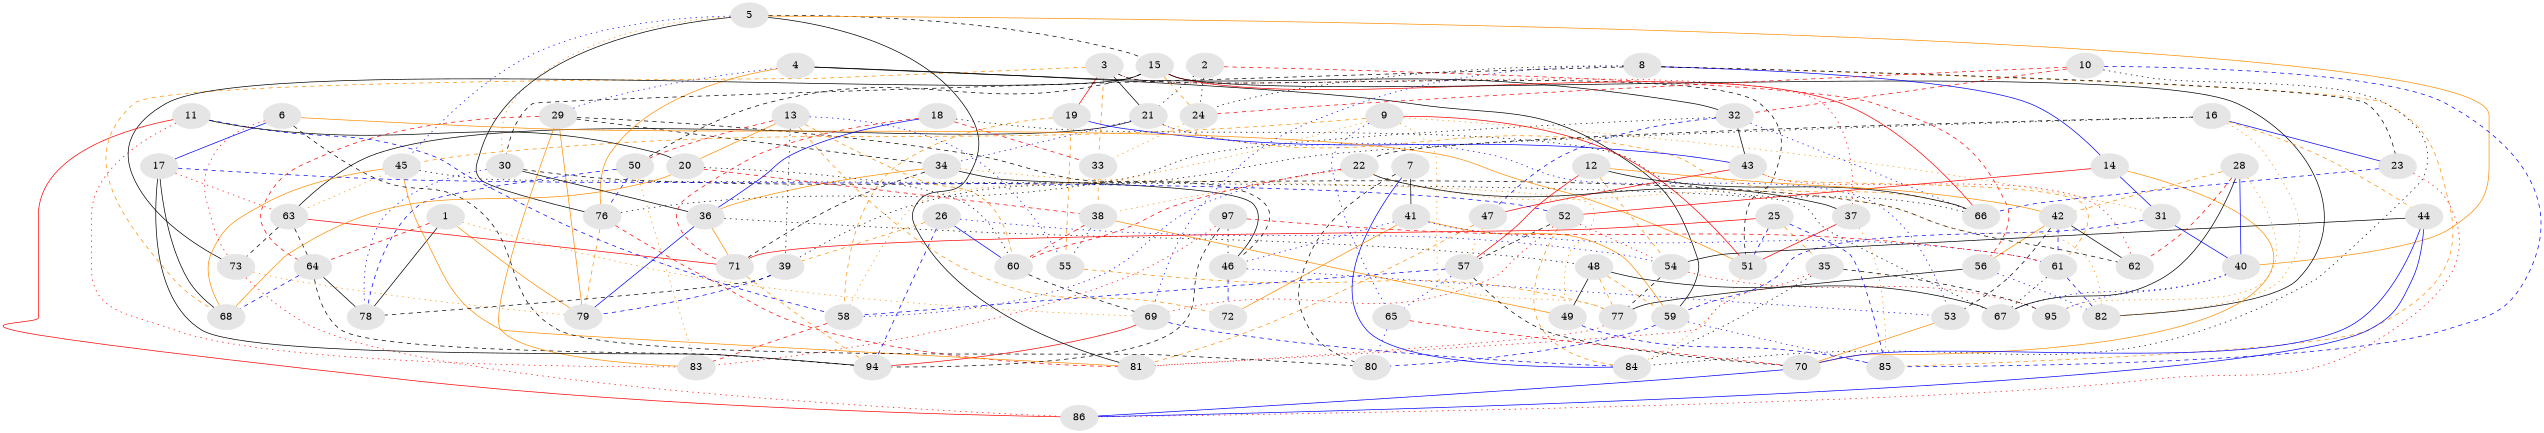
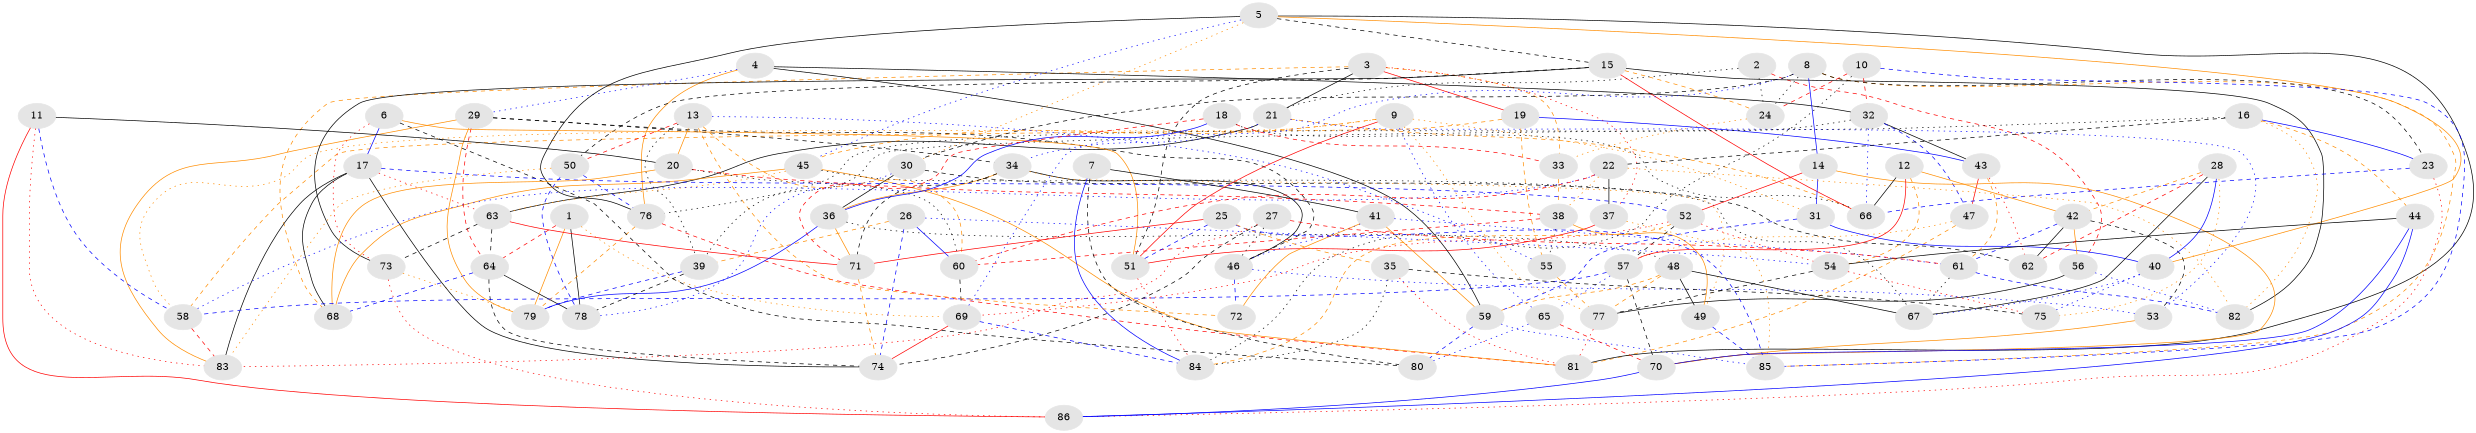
  graph {
    node [color=gray90 style=filled]
    edge [color=black style=dashed weight=1.0]
    1
    64
    69
    78
    79
    68
-   74 [label=94]
+   74
    84
    2
    21
    24
    56
    66
    63
    34
    53
    33
    77
    82
    3
    19
    37
    51
    58
    55
    43
    38
    85
    4
    29
    32
    59
    76
    83
    46
    47
    80
    81
    5
    15
    30
    40
    45
    73
    50
    36
    62
    67
-   75 [label=95]
+   75
    6
    17
    52
    86
    7
    41
    72
    61
    8
    14
    23
    31
    70
    9
    65
    10
    11
    20
    60
    12
    42
    54
    57
    13
    39
    16
    22
    44
    71
    18
    48
    49
    25
    35
    26
-   27 [label=97]
+   27
    28
    1 -- 64 [color=red]
    1 -- 69 [color=darkorange style=dotted]
    1 -- 78 [style=solid]
    1 -- 79 [color=darkorange style=solid]
    64 -- 78 [style=solid]
    64 -- 68 [color=blue]
    64 -- 74
    69 -- 74 [color=red style=solid]
    69 -- 84 [color=blue]
    2 -- 21 [style=dotted]
    2 -- 24 [style=dotted weight=2.0]
    2 -- 56 [color=red]
    21 -- 66 [color=darkorange]
    21 -- 63 [style=solid]
    21 -- 34 [color=blue style=dotted]
    21 -- 53 [color=blue style=dotted]
    24 -- 33 [color=darkorange style=dotted]
    56 -- 77 [style=solid]
    56 -- 82 [color=blue style=dotted]
    63 -- 64
    63 -- 73
    63 -- 71 [color=red style=solid]
    34 -- 46 [style=solid]
    34 -- 36 [color=darkorange style=solid]
    34 -- 71
    34 -- 49 [color=darkorange style=dotted]
    53 -- 70 [color=darkorange style=solid]
    33 -- 38 [color=darkorange]
    77 -- 81 [color=red style=dotted]
    3 -- 68 [color=darkorange]
    3 -- 21 [style=solid]
    3 -- 33 [color=darkorange]
    3 -- 19 [color=red style=solid]
    3 -- 37 [color=red style=dotted]
    3 -- 51
    19 -- 58 [color=darkorange]
    19 -- 55 [color=darkorange]
    19 -- 43 [color=blue style=solid weight=2.0]
    37 -- 51 [color=red style=solid]
    37 -- 85 [color=darkorange style=dotted]
-   51 -- 84 [color=darkorange style=dotted]
+   51 -- 84 [color=red style=dotted]
    58 -- 83 [color=red]
    55 -- 77 [color=darkorange]
    43 -- 47 [color=red style=solid]
    43 -- 62 [color=red style=dotted]
    43 -- 61 [color=darkorange]
    38 -- 55 [style=dotted]
    38 -- 60 [color=red]
    38 -- 49 [color=darkorange style=solid]
    4 -- 29 [color=blue style=dotted]
    4 -- 32 [style=solid]
    4 -- 59 [style=solid]
    4 -- 76 [color=darkorange style=solid]
    29 -- 64 [color=red]
    29 -- 79 [color=darkorange style=solid]
    29 -- 34
    29 -- 83 [color=darkorange style=solid]
    29 -- 46
    32 -- 66 [color=blue style=dotted]
    32 -- 43 [style=solid]
    32 -- 76 [style=dotted]
    32 -- 47 [color=blue]
    59 -- 85 [color=blue style=dotted]
    59 -- 80 [color=blue]
    76 -- 79 [color=darkorange]
    76 -- 81 [color=red]
    46 -- 53 [color=blue style=dotted]
    46 -- 72 [color=blue]
    47 -- 81 [color=darkorange]
    47 -- 57 [color=darkorange style=dotted]
    5 -- 76 [style=solid]
    5 -- 81 [style=solid]
    5 -- 15
    5 -- 30 [color=darkorange style=dotted]
    5 -- 40 [color=darkorange style=solid]
    5 -- 45 [color=blue style=dotted]
    15 -- 24 [color=darkorange]
    15 -- 66 [color=red style=solid]
    15 -- 82 [style=solid]
    15 -- 73 [style=solid]
    15 -- 50
    30 -- 78 [color=blue style=dotted weight=2.0]
    30 -- 36 [style=solid]
    30 -- 62
    40 -- 67 [color=blue style=dotted]
    40 -- 75 [color=blue style=dotted]
    45 -- 68 [color=darkorange style=solid]
    45 -- 63 [color=darkorange style=dotted]
    45 -- 81 [color=darkorange style=solid]
    45 -- 67 [style=dotted]
    73 -- 79 [color=darkorange style=dotted]
    73 -- 86 [color=red style=dotted weight=2.0]
    50 -- 78 [color=blue weight=2.0]
    50 -- 76 [color=blue]
    50 -- 83 [color=darkorange style=dotted]
    36 -- 79 [color=blue style=solid]
    36 -- 71 [color=darkorange style=solid]
    36 -- 48 [style=dotted]
    6 -- 51 [color=darkorange style=solid]
    6 -- 80
    6 -- 73 [color=red style=dotted]
    6 -- 17 [color=blue style=solid]
    17 -- 68 [style=solid]
    17 -- 74 [style=solid]
    17 -- 63 [color=red style=dotted]
+   17 -- 83 [style=solid]
    17 -- 52 [color=blue]
    52 -- 69 [color=red style=dotted]
    52 -- 84 [color=darkorange]
    52 -- 54 [color=red style=dotted]
    52 -- 57
    7 -- 84 [color=blue style=solid]
    7 -- 80
    7 -- 41 [style=solid weight=2.0]
    41 -- 59 [color=darkorange style=solid]
    41 -- 46 [color=blue style=dotted]
    41 -- 72 [color=darkorange style=solid]
    41 -- 61 [color=blue style=dotted]
    61 -- 82 [color=blue]
    61 -- 67 [style=dotted]
    8 -- 69 [color=blue style=dotted]
    8 -- 24 [style=dotted]
    8 -- 85 [color=darkorange]
    8 -- 30
    8 -- 14 [color=blue style=solid]
    8 -- 23
    14 -- 52 [color=red style=solid]
    14 -- 31 [color=blue style=solid]
    14 -- 70 [color=darkorange style=solid]
    23 -- 66 [color=blue]
    23 -- 86 [color=red style=dotted]
    31 -- 59 [color=blue]
    31 -- 40 [color=blue style=solid]
    70 -- 86 [color=blue style=solid]
    9 -- 77 [color=darkorange style=dotted]
    9 -- 51 [color=red style=solid]
    9 -- 58 [color=darkorange style=dotted]
    9 -- 45 [color=darkorange]
    9 -- 31 [color=darkorange style=dotted]
    9 -- 65 [color=blue style=dotted]
    65 -- 80 [color=blue style=dotted]
    65 -- 70 [color=red]
    10 -- 84 [style=dotted]
    10 -- 24 [color=red]
    10 -- 85 [color=blue]
    10 -- 32 [color=red]
    11 -- 58 [color=blue]
    11 -- 83 [color=red style=dotted]
    11 -- 86 [color=red style=solid]
    11 -- 20 [style=solid]
    20 -- 68 [color=darkorange style=solid weight=2.0]
    20 -- 38 [color=red]
    20 -- 60 [style=dotted]
    60 -- 69
    12 -- 66 [style=solid]
    12 -- 42 [color=darkorange style=solid]
    12 -- 54 [color=darkorange]
    12 -- 57 [color=red style=solid]
    42 -- 56 [color=darkorange style=solid]
    42 -- 53
    42 -- 62 [style=solid]
    42 -- 61 [color=blue]
    54 -- 77
    54 -- 75 [color=red style=dotted]
    57 -- 58 [color=blue]
    57 -- 70
    57 -- 65 [color=blue style=dotted]
    13 -- 55 [color=blue style=dotted]
    13 -- 50 [color=red]
    13 -- 72 [color=darkorange]
    13 -- 20 [color=darkorange style=solid]
    13 -- 60 [color=darkorange]
    13 -- 39 [style=dotted]
    39 -- 78
    39 -- 79 [color=blue]
    16 -- 82 [color=darkorange style=dotted]
    16 -- 23 [color=blue style=solid]
    16 -- 39 [style=dotted weight=2.0]
    16 -- 22
    16 -- 44 [color=darkorange]
    22 -- 82 [color=darkorange style=dotted]
    22 -- 37 [style=solid]
    22 -- 58 [color=blue style=dotted]
    22 -- 38 [color=darkorange style=dotted]
    22 -- 60 [color=red]
    44 -- 86 [color=blue style=solid]
    44 -- 70 [color=blue style=solid]
    44 -- 54 [style=solid]
    71 -- 74 [color=darkorange]
    18 -- 66 [style=dotted]
    18 -- 33 [color=red]
    18 -- 36 [color=blue style=solid]
    18 -- 71 [color=red]
    48 -- 77 [color=darkorange]
    48 -- 59 [color=darkorange]
    48 -- 67 [style=solid weight=2.0]
    48 -- 49 [style=solid]
    49 -- 85 [color=blue]
    25 -- 51 [color=blue]
    25 -- 85 [color=blue]
    25 -- 71 [color=red style=solid]
    25 -- 35 [color=darkorange]
    35 -- 84 [style=dotted]
    35 -- 81 [color=red style=dotted]
    35 -- 75
    26 -- 74 [color=blue]
    26 -- 60 [color=blue style=solid]
    26 -- 54 [color=blue style=dotted]
    26 -- 39 [color=darkorange]
    27 -- 74
    27 -- 83 [color=red style=dotted]
    27 -- 46 [style=dotted]
    27 -- 61 [color=red]
    28 -- 40 [color=blue style=solid weight=2.0]
    28 -- 62 [color=red]
    28 -- 67 [style=solid]
    28 -- 75 [color=darkorange style=dotted]
    28 -- 42 [color=darkorange]
  }
